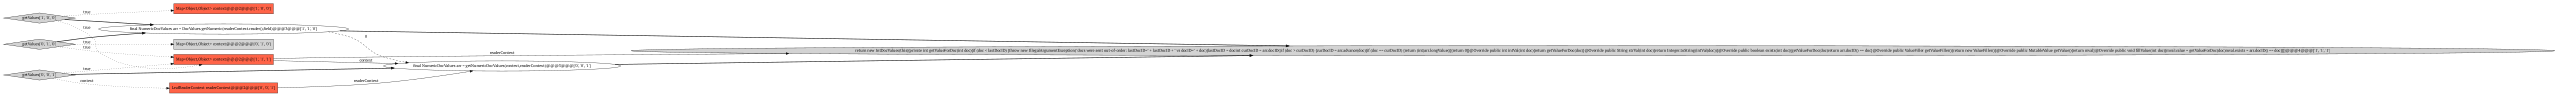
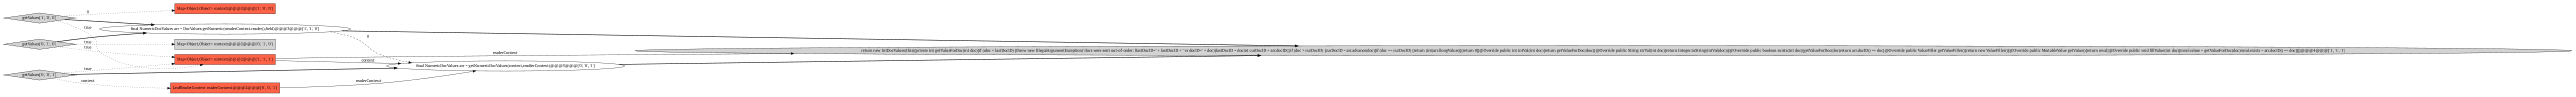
  digraph {
    fontname="PT Serif"
    rankdir=LR
    node [fillcolor=lightgray fontname="PT Serif" shape=box style=filled]
    edge [fontname="PT Serif" style=dotted]
    n1 [label="getValues['1', '0', '0']" shape=diamond]
    n2 [fillcolor=tomato label="Map<Object,Object> context@@@2@@@['1', '0', '0']"]
    n3 [fillcolor=white label="final NumericDocValues arr = DocValues.getNumeric(readerContext.reader(),field)@@@3@@@['1', '1', '0']" shape=ellipse]
    n4 [fillcolor=tomato label="Map<Object,Object> context@@@2@@@['1', '1', '1']"]
    n5 [fillcolor=white label="final NumericDocValues arr = getNumericDocValues(context,readerContext)@@@3@@@['0', '0', '1']" shape=ellipse]
    n6 [label="return new IntDocValues(this){private int getValueForDoc(int doc){if (doc < lastDocID) {throw new IllegalArgumentException(\"docs were sent out-of-order: lastDocID=\" + lastDocID + \" vs docID=\" + doc)}lastDocID = docint curDocID = arr.docID()if (doc > curDocID) {curDocID = arr.advance(doc)}if (doc == curDocID) {return (int)arr.longValue()}{return 0}}@Override public int intVal(int doc){return getValueForDoc(doc)}@Override public String strVal(int doc){return Integer.toString(intVal(doc))}@Override public boolean exists(int doc){getValueForDoc(doc)return arr.docID() == doc}@Override public ValueFiller getValueFiller(){return new ValueFiller(){@Override public MutableValue getValue(){return mval}@Override public void fillValue(int doc){mval.value = getValueForDoc(doc)mval.exists = arr.docID() == doc}}}}@@@4@@@['1', '1', '1']" shape=ellipse]
    n7 [fillcolor=tomato label="LeafReaderContext readerContext@@@2@@@['0', '0', '1']"]
    n8 [label="Map<Object,Object> context@@@2@@@['0', '1', '0']"]
    n9 [label="getValues['0', '1', '0']" shape=diamond]
    n10 [label="getValues['0', '0', '1']" shape=diamond]
-   n1 -> n2 [label=true]
+   n1 -> n2 [label=0]
    n1 -> n3 [style=bold]
    n1 -> n4 [label=true]
    n3 -> n5 [label=0 style=dashed]
    n3 -> n6 [style=bold]
    n4 -> n5 [label=context style=solid]
    n4 -> n6 [label=readerContext style=solid]
    n5 -> n6 [style=bold]
    n7 -> n5 [label=readerContext style=solid]
    n9 -> n3 [style=bold]
    n9 -> n4 [label=true]
    n9 -> n8 [label=true]
    n10 -> n4 [label=true]
    n10 -> n5 [style=bold]
    n10 -> n7 [label=context]
  }
